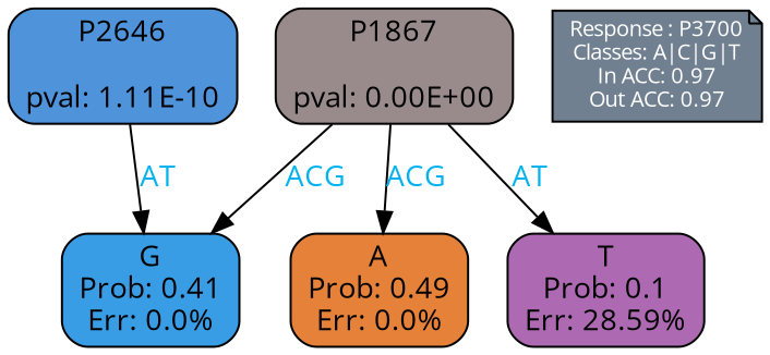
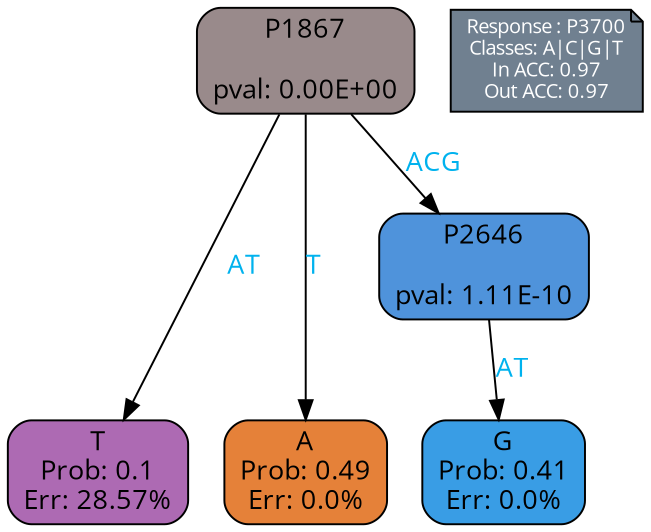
  digraph {
    fontname="Open Sans"
    ranksep=equally
    splines=polylines
    node [color=black fontname="Open Sans" shape=box style="filled, rounded"]
    edge [fontcolor=deepskyblue2 fontname="Open Sans"]
-   n1 [fillcolor="#ad6ab3" label="T\nProb: 0.1\nErr: 28.59%"]
+   n1 [fillcolor="#ad6ab3" label="T\nProb: 0.1\nErr: 28.57%"]
    n2 [fillcolor="#399de5" label="G\nProb: 0.41\nErr: 0.0%"]
    n3 [fillcolor="#e58139" label="A\nProb: 0.49\nErr: 0.0%"]
    n4 [align=left fillcolor=slategray fontcolor=white fontsize=10 label="Response : P3700\nClasses: A|C|G|T\nIn ACC: 0.97\nOut ACC: 0.97\n" shape=note style=filled]
    n5 [fillcolor="#998a8b" label="P1867\n\npval: 0.00E+00"]
    n6 [fillcolor="#4f93db" label="P2646\n\npval: 1.11E-10"]
    subgraph sub_1 {
      rank=same
      n1
      n2
      n3
    }
    subgraph sub_2 {
      rank=same
      n4
      n5
    }
    n5 -> n1 [label=AT]
-   n5 -> n3 [label=ACG]
-   n5 -> n2 [label=ACG]
+   n5 -> n3 [label=T]
+   n5 -> n6 [label=ACG]
    n6 -> n2 [label=AT]
  }
